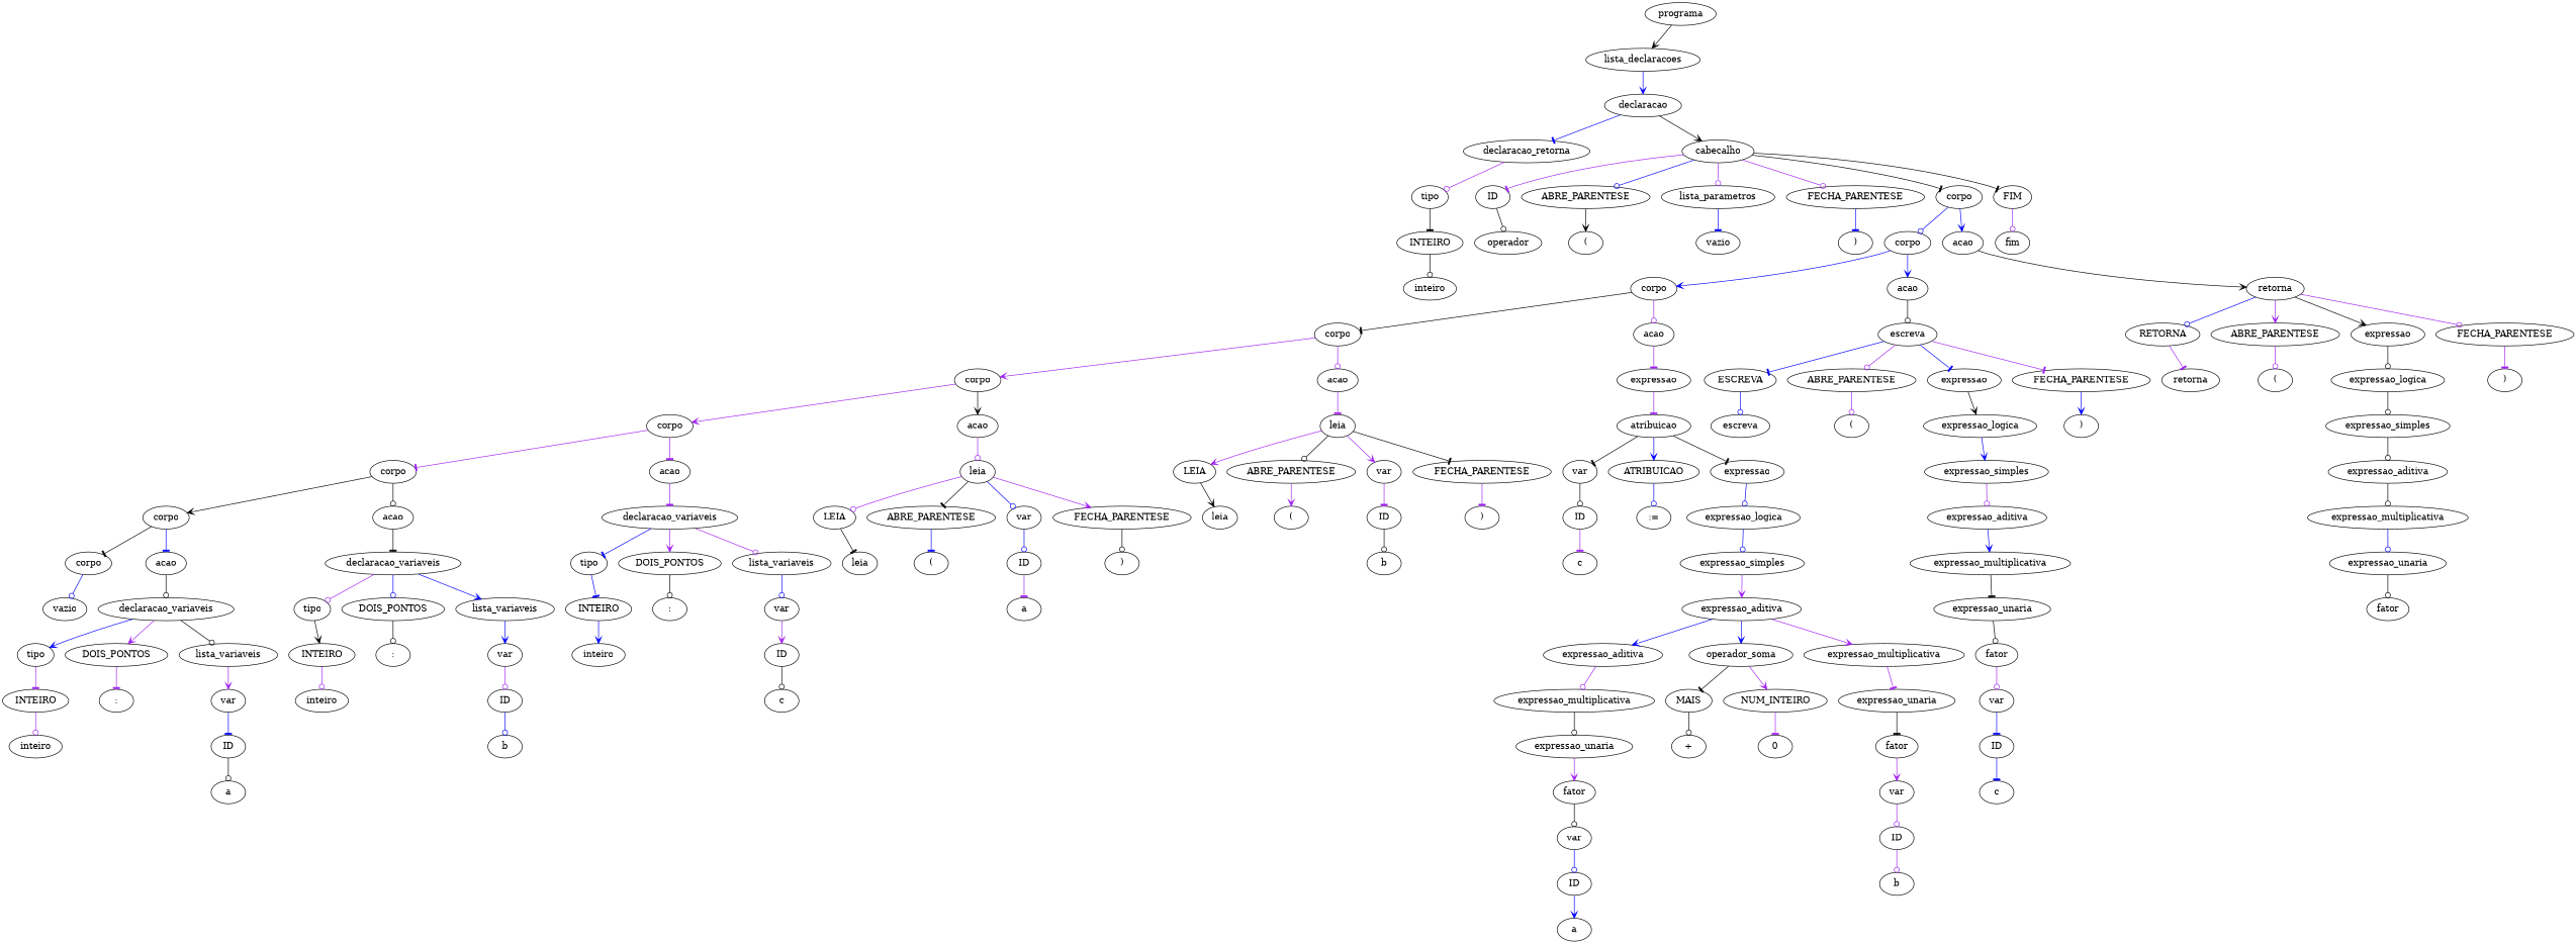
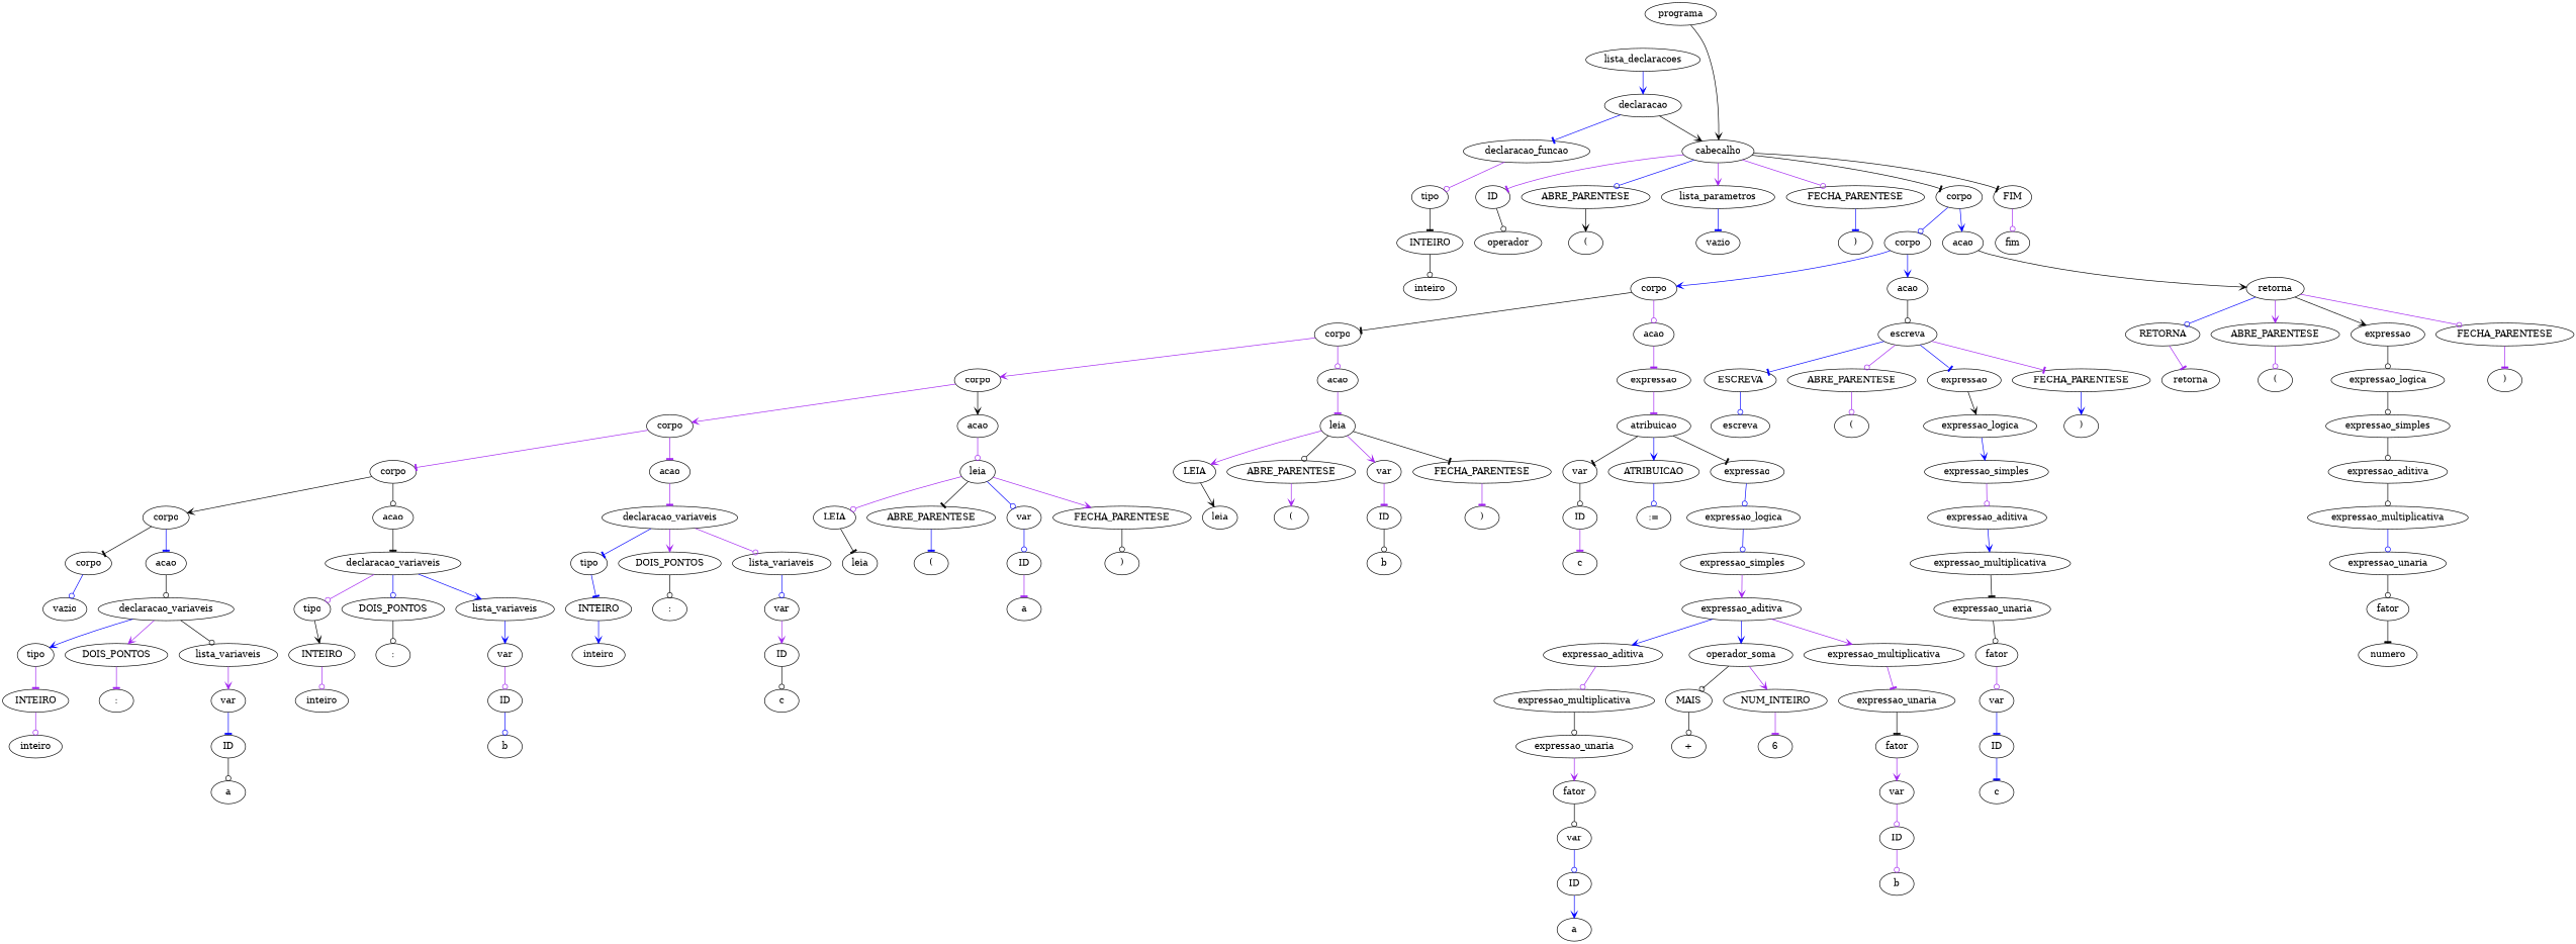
  digraph {
    edge [arrowhead=odot color=purple]
    n1 [label=programa]
    n2 [label=lista_declaracoes]
    n3 [label=declaracao]
-   n4 [label=declaracao_retorna]
+   n4 [label=declaracao_funcao]
    n5 [label=cabecalho]
    n6 [label=tipo]
    n7 [label=INTEIRO]
    n8 [label=ID]
    n9 [label=ABRE_PARENTESE]
    n10 [label=lista_parametros]
    n11 [label=FECHA_PARENTESE]
    n12 [label=corpo]
    n13 [label=FIM]
    n14 [label=inteiro]
    n15 [label=operador]
    n16 [label="("]
    n17 [label=vazio]
    n18 [label=")"]
    n19 [label=corpo]
    n20 [label=acao]
    n21 [label=fim]
    n22 [label=corpo]
    n23 [label=acao]
    n24 [label=retorna]
    n25 [label=corpo]
    n26 [label=acao]
    n27 [label=escreva]
    n28 [label=corpo]
    n29 [label=acao]
    n30 [label=expressao]
    n31 [label=corpo]
    n32 [label=acao]
    n33 [label=leia]
    n34 [label=corpo]
    n35 [label=acao]
    n36 [label=leia]
    n37 [label=corpo]
    n38 [label=acao]
    n39 [label=declaracao_variaveis]
    n40 [label=corpo]
    n41 [label=acao]
    n42 [label=declaracao_variaveis]
    n43 [label=vazio]
    n44 [label=declaracao_variaveis]
    n45 [label=tipo]
    n46 [label=DOIS_PONTOS]
    n47 [label=lista_variaveis]
    n48 [label=INTEIRO]
    n49 [label=":"]
    n50 [label=var]
    n51 [label=inteiro]
    n52 [label=ID]
    n53 [label=a]
    n54 [label=tipo]
    n55 [label=DOIS_PONTOS]
    n56 [label=lista_variaveis]
    n57 [label=INTEIRO]
    n58 [label=":"]
    n59 [label=var]
    n60 [label=inteiro]
    n61 [label=ID]
    n62 [label=b]
    n63 [label=tipo]
    n64 [label=DOIS_PONTOS]
    n65 [label=lista_variaveis]
    n66 [label=INTEIRO]
    n67 [label=":"]
    n68 [label=var]
    n69 [label=inteiro]
    n70 [label=ID]
    n71 [label=c]
    n72 [label=LEIA]
    n73 [label=ABRE_PARENTESE]
    n74 [label=var]
    n75 [label=FECHA_PARENTESE]
    n76 [label=leia]
    n77 [label="("]
    n78 [label=ID]
    n79 [label=")"]
    n80 [label=a]
    n81 [label=LEIA]
    n82 [label=ABRE_PARENTESE]
    n83 [label=var]
    n84 [label=FECHA_PARENTESE]
    n85 [label=leia]
    n86 [label="("]
    n87 [label=ID]
    n88 [label=")"]
    n89 [label=b]
    n90 [label=atribuicao]
    n91 [label=var]
    n92 [label=ATRIBUICAO]
    n93 [label=expressao]
    n94 [label=ID]
    n95 [label=":="]
    n96 [label=expressao_logica]
    n97 [label=c]
    n98 [label=expressao_simples]
    n99 [label=expressao_aditiva]
    n100 [label=expressao_aditiva]
    n101 [label=operador_soma]
    n102 [label=expressao_multiplicativa]
    n103 [label=expressao_multiplicativa]
    n104 [label=MAIS]
    n105 [label=NUM_INTEIRO]
    n106 [label=expressao_unaria]
    n107 [label=expressao_unaria]
    n108 [label=fator]
    n109 [label=var]
    n110 [label=ID]
    n111 [label=a]
    n112 [label="+"]
    n113 [label=fator]
    n114 [label=var]
    n115 [label=ID]
    n116 [label=b]
    n117 [label=ESCREVA]
    n118 [label=ABRE_PARENTESE]
    n119 [label=expressao]
    n120 [label=FECHA_PARENTESE]
    n121 [label=escreva]
    n122 [label="("]
    n123 [label=expressao_logica]
    n124 [label=")"]
    n125 [label=expressao_simples]
    n126 [label=expressao_aditiva]
    n127 [label=expressao_multiplicativa]
    n128 [label=expressao_unaria]
    n129 [label=fator]
    n130 [label=var]
    n131 [label=ID]
    n132 [label=c]
    n133 [label=RETORNA]
    n134 [label=ABRE_PARENTESE]
    n135 [label=expressao]
    n136 [label=FECHA_PARENTESE]
    n137 [label=retorna]
    n138 [label="("]
    n139 [label=expressao_logica]
    n140 [label=")"]
    n141 [label=expressao_simples]
    n142 [label=expressao_aditiva]
    n143 [label=expressao_multiplicativa]
    n144 [label=expressao_unaria]
    n145 [label=fator]
-   n147 [label=0]
-   n1 -> n2 [arrowhead=vee color=black]
+   n146 [label=numero]
+   n147 [label=6]
+   n1 -> n5 [arrowhead=vee color=black]
    n2 -> n3 [arrowhead=vee color=blue]
    n3 -> n4 [arrowhead=tee color=blue]
    n3 -> n5 [arrowhead=vee color=black]
    n4 -> n6
    n5 -> n8 [arrowhead=tee]
    n5 -> n9 [color=blue]
-   n5 -> n10
+   n5 -> n10 [arrowhead=vee]
    n5 -> n11
    n5 -> n12 [arrowhead=tee color=black]
    n5 -> n13 [arrowhead=tee color=black]
    n6 -> n7 [arrowhead=tee color=black]
    n7 -> n14 [color=black]
    n8 -> n15 [color=black]
    n9 -> n16 [arrowhead=vee color=black]
    n10 -> n17 [arrowhead=tee color=blue]
    n11 -> n18 [arrowhead=tee color=blue]
    n12 -> n19 [color=blue]
    n12 -> n20 [arrowhead=vee color=blue]
    n13 -> n21
    n19 -> n22 [arrowhead=vee color=blue]
    n19 -> n23 [arrowhead=vee color=blue]
    n20 -> n24 [arrowhead=vee color=black]
    n22 -> n25 [arrowhead=tee color=black]
    n22 -> n26
    n23 -> n27 [color=black]
    n24 -> n133 [color=blue]
    n24 -> n134 [arrowhead=vee]
    n24 -> n135 [arrowhead=vee color=black]
    n24 -> n136
    n25 -> n28 [arrowhead=vee]
    n25 -> n29
    n26 -> n30 [arrowhead=tee]
    n27 -> n117 [arrowhead=tee color=blue]
    n27 -> n118
    n27 -> n119 [arrowhead=tee color=blue]
    n27 -> n120 [arrowhead=tee]
    n28 -> n31 [arrowhead=vee]
    n28 -> n32 [arrowhead=vee color=black]
    n29 -> n33 [arrowhead=tee]
    n30 -> n90 [arrowhead=tee]
    n31 -> n34 [arrowhead=tee]
    n31 -> n35 [arrowhead=tee]
    n32 -> n36
    n33 -> n81 [arrowhead=vee]
    n33 -> n82 [color=black]
    n33 -> n83 [arrowhead=vee]
    n33 -> n84 [arrowhead=tee color=black]
    n34 -> n37 [arrowhead=vee color=black]
    n34 -> n38 [color=black]
    n35 -> n39 [arrowhead=tee]
    n36 -> n72
    n36 -> n73 [arrowhead=tee color=black]
    n36 -> n74 [color=blue]
    n36 -> n75 [arrowhead=vee]
    n37 -> n40 [arrowhead=tee color=black]
    n37 -> n41 [arrowhead=tee color=blue]
    n38 -> n42 [arrowhead=tee color=black]
    n39 -> n63 [arrowhead=tee color=blue]
    n39 -> n64 [arrowhead=vee]
    n39 -> n65
    n40 -> n43 [color=blue]
    n41 -> n44 [color=black]
    n42 -> n54
    n42 -> n55 [color=blue]
    n42 -> n56 [arrowhead=vee color=blue]
    n44 -> n45 [arrowhead=vee color=blue]
    n44 -> n46 [arrowhead=vee]
    n44 -> n47 [color=black]
    n45 -> n48 [arrowhead=tee]
    n46 -> n49 [arrowhead=tee]
    n47 -> n50 [arrowhead=vee]
    n48 -> n51
    n50 -> n52 [arrowhead=tee color=blue]
    n52 -> n53 [color=black]
    n54 -> n57 [arrowhead=vee color=black]
    n55 -> n58 [color=black]
    n56 -> n59 [arrowhead=vee color=blue]
    n57 -> n60
    n59 -> n61
    n61 -> n62 [color=blue]
    n63 -> n66 [arrowhead=tee color=blue]
    n64 -> n67 [color=black]
    n65 -> n68 [color=blue]
    n66 -> n69 [arrowhead=vee color=blue]
    n68 -> n70 [arrowhead=vee]
    n70 -> n71 [color=black]
    n72 -> n76 [arrowhead=tee color=black]
    n73 -> n77 [arrowhead=tee color=blue]
    n74 -> n78 [color=blue]
    n75 -> n79 [color=black]
    n78 -> n80 [arrowhead=tee]
    n81 -> n85 [arrowhead=vee color=black]
    n82 -> n86 [arrowhead=vee]
    n83 -> n87 [arrowhead=tee]
    n84 -> n88 [arrowhead=tee]
    n87 -> n89 [color=black]
    n90 -> n91 [arrowhead=tee color=black]
    n90 -> n92 [arrowhead=vee color=blue]
    n90 -> n93 [arrowhead=tee color=black]
    n91 -> n94 [color=black]
    n92 -> n95 [color=blue]
    n93 -> n96 [color=blue]
    n94 -> n97 [arrowhead=tee]
    n96 -> n98 [color=blue]
    n98 -> n99 [arrowhead=vee]
    n99 -> n100 [arrowhead=vee color=blue]
    n99 -> n101 [arrowhead=vee color=blue]
    n99 -> n102 [arrowhead=vee]
    n100 -> n103
-   n101 -> n104 [arrowhead=tee color=black]
+   n101 -> n104 [color=black]
    n101 -> n105 [arrowhead=vee]
    n102 -> n106 [arrowhead=tee]
    n103 -> n107 [color=black]
    n104 -> n112 [color=black]
    n105 -> n147 [arrowhead=tee]
    n106 -> n113 [arrowhead=tee color=black]
    n107 -> n108 [arrowhead=vee]
    n108 -> n109 [color=black]
    n109 -> n110 [color=blue]
    n110 -> n111 [arrowhead=vee color=blue]
    n113 -> n114 [arrowhead=vee]
    n114 -> n115
    n115 -> n116
    n117 -> n121 [color=blue]
    n118 -> n122
    n119 -> n123 [arrowhead=vee color=black]
    n120 -> n124 [arrowhead=vee color=blue]
    n123 -> n125 [arrowhead=vee color=blue]
    n125 -> n126
    n126 -> n127 [arrowhead=vee color=blue]
    n127 -> n128 [arrowhead=tee color=black]
    n128 -> n129 [color=black]
    n129 -> n130
    n130 -> n131 [arrowhead=tee color=blue]
    n131 -> n132 [arrowhead=tee color=blue]
    n133 -> n137 [arrowhead=tee]
    n134 -> n138
    n135 -> n139 [color=black]
    n136 -> n140 [arrowhead=tee]
    n139 -> n141 [color=black]
    n141 -> n142 [color=black]
    n142 -> n143 [color=black]
    n143 -> n144 [color=blue]
    n144 -> n145 [color=black]
+   n145 -> n146 [arrowhead=tee color=black]
  }
